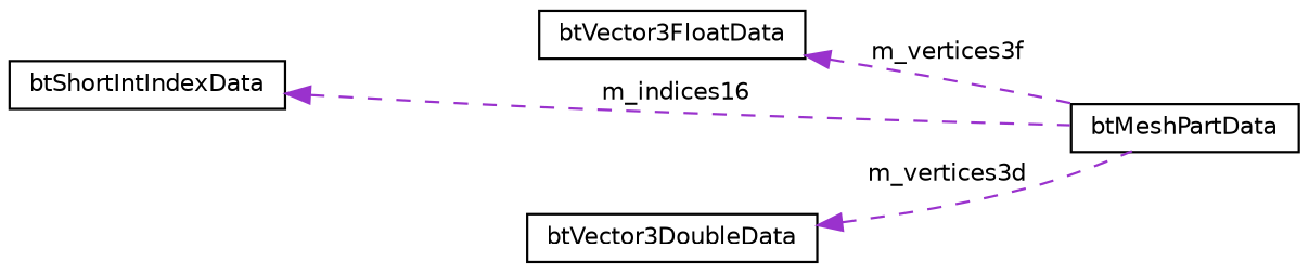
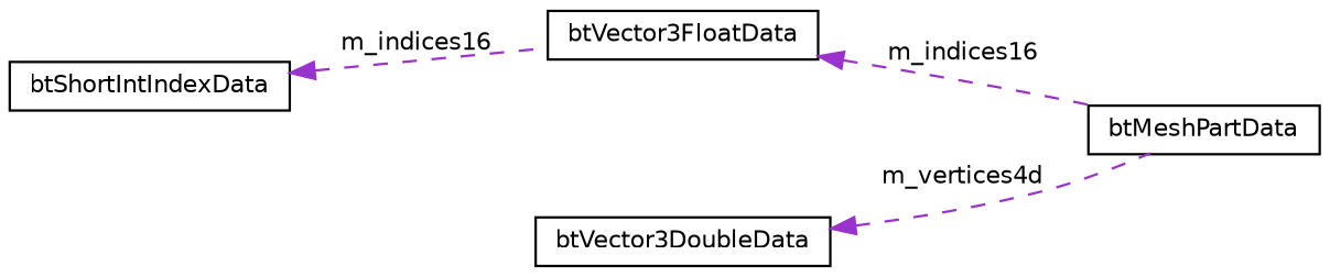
  digraph {
    rankdir=LR
    node [color=black fillcolor=white fontname=Helvetica fontsize=10 shape=record style=filled]
    edge [color=darkorchid3 dir=back fontname=Helvetica fontsize=10 labelfontname=Helvetica labelfontsize=10 style=dashed]
    n1 [height=0.2 label=btVector3FloatData width=0.4]
    n2 [height=0.2 label=btMeshPartData width=0.4]
    n3 [height=0.2 label=btShortIntIndexData width=0.4]
    n4 [height=0.2 label=btVector3DoubleData width=0.4]
-   n1 -> n2 [label=" m_vertices3f"]
-   n3 -> n2 [label=" m_indices16"]
-   n4 -> n2 [label=" m_vertices3d"]
+   n1 -> n2 [label=" m_indices16"]
+   n3 -> n1 [label=" m_indices16"]
+   n4 -> n2 [label=" m_vertices4d"]
  }
